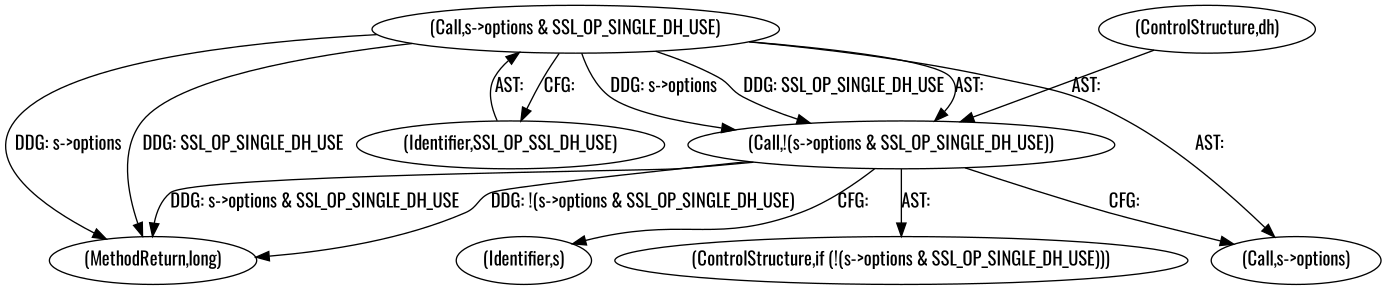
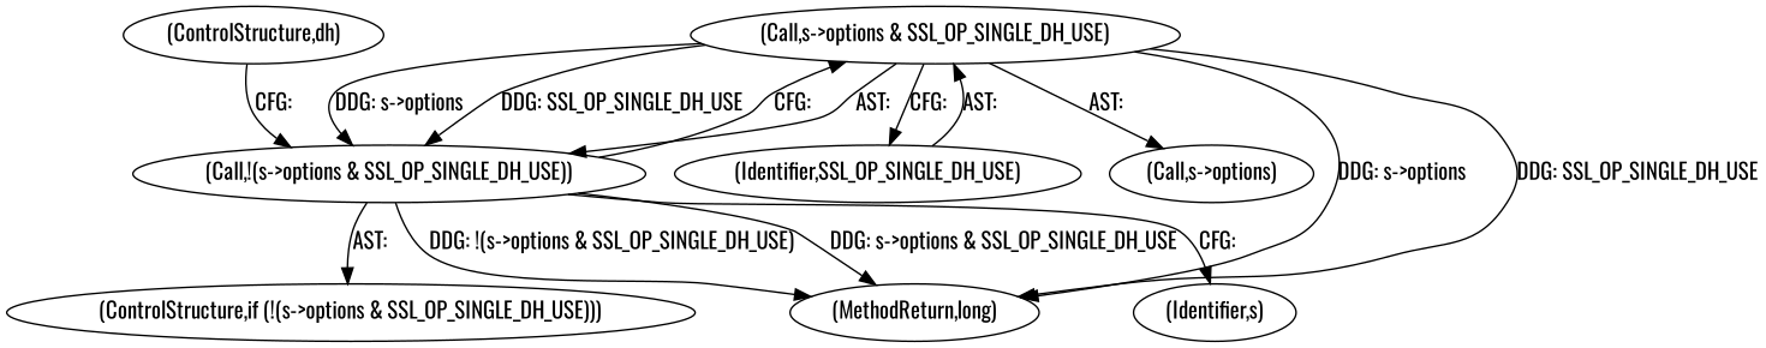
  digraph {
    fontname=Oswald
    node [fontname=Oswald]
    edge [fontname=Oswald]
    n1 [label="(Call,s->options & SSL_OP_SINGLE_DH_USE)"]
    n2 [label="(Call,!(s->options & SSL_OP_SINGLE_DH_USE))"]
-   n3 [label="(Identifier,SSL_OP_SSL_DH_USE)"]
+   n3 [label="(Identifier,SSL_OP_SINGLE_DH_USE)"]
    n4 [label="(MethodReturn,long)"]
    n5 [label="(Call,s->options)"]
    n6 [label="(ControlStructure,if (!(s->options & SSL_OP_SINGLE_DH_USE)))"]
    n7 [label="(Identifier,s)"]
    n8 [label="(ControlStructure,dh)"]
    n1 -> n2 [label="AST: "]
    n1 -> n2 [label="DDG: s->options"]
    n1 -> n2 [label="DDG: SSL_OP_SINGLE_DH_USE"]
    n1 -> n3 [label="CFG: "]
    n1 -> n4 [label="DDG: SSL_OP_SINGLE_DH_USE"]
    n1 -> n4 [label="DDG: s->options"]
    n1 -> n5 [label="AST: "]
-   n2 -> n5 [label="CFG: "]
+   n2 -> n1 [label="CFG: "]
    n2 -> n4 [label="DDG: !(s->options & SSL_OP_SINGLE_DH_USE)"]
    n2 -> n4 [label="DDG: s->options & SSL_OP_SINGLE_DH_USE"]
    n2 -> n6 [label="AST: "]
    n2 -> n7 [label="CFG: "]
    n3 -> n1 [label="AST: "]
-   n8 -> n2 [label="AST: "]
+   n8 -> n2 [label="CFG: "]
  }
